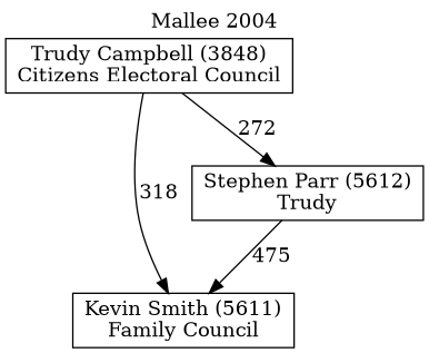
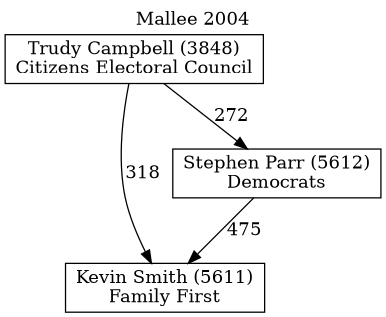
  digraph {
    label="Mallee 2004"
    labelloc=t
    mclimit=10
    node [shape=box]
-   n1 [label="Kevin Smith (5611)\nFamily Council"]
-   n2 [label="Stephen Parr (5612)\nTrudy"]
+   n1 [label="Kevin Smith (5611)\nFamily First"]
+   n2 [label="Stephen Parr (5612)\nDemocrats"]
    n3 [label="Trudy Campbell (3848)\nCitizens Electoral Council"]
    n2 -> n1 [label=475]
    n3 -> n1 [label=318]
    n3 -> n2 [label=272]
  }
